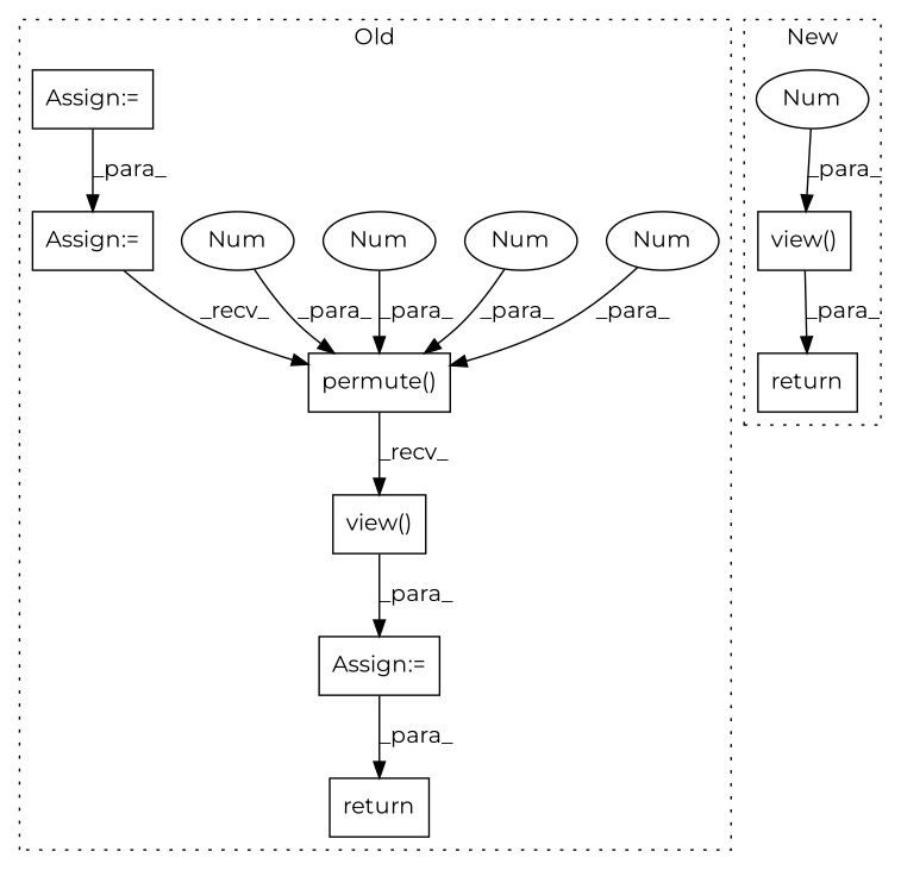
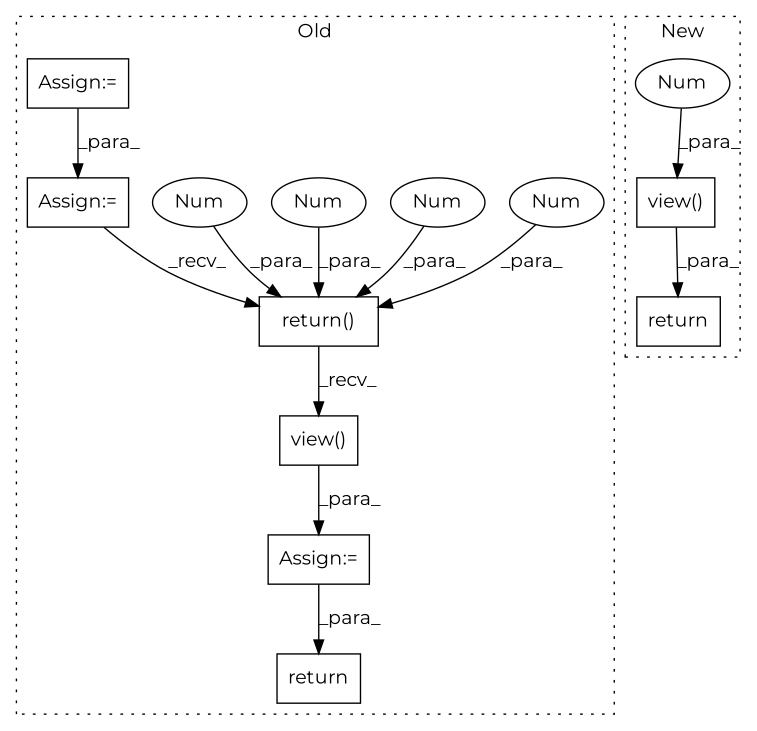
  digraph {
    fontname=Montserrat
    node [a=76 l=1 shape=box fontname=Montserrat]
    edge [fontname=Montserrat]
-   n1 [a=75 l="10,1" label="permute()" s="8090,8110"]
+   n1 [a=75 l="10,1" label="return()" s="8090,8110"]
    n2 [label=Num s=8103 shape=ellipse]
    n3 [label=Num s=8106 shape=ellipse]
    n4 [label=Num s=8109 shape=ellipse]
    n5 [label=Num s=8100 shape=ellipse]
    n6 [a=68 l=3 label="Assign:=" s=8087]
    n7 [a=68 l=3 label="Assign:=" s=7880]
    n8 [a=68 l=3 label="Assign:=" s=7986]
    n9 [a=93 l=7 label=return s=8158]
    n10 [a=75 l="27,1" label="view()" s="8090,8128"]
    n11 [a=75 l="27,1" label="view()" s="5464,5500"]
    n12 [l=2 label=Num s=5498 shape=ellipse]
    n13 [a=93 l=7 label=return s=5510]
    subgraph cluster_1 {
      label=Old
      style=dotted
      n1
      n2
      n3
      n4
      n5
      n6
      n7
      n8
      n9
      n10
    }
    subgraph cluster_2 {
      label=New
      style=dotted
      n11
      n12
      n13
    }
    n1 -> n10 [label=_recv_]
    n2 -> n1 [label=_para_]
    n3 -> n1 [label=_para_]
    n4 -> n1 [label=_para_]
    n5 -> n1 [label=_para_]
    n6 -> n9 [label=_para_]
    n7 -> n8 [label=_para_]
    n8 -> n1 [label=_recv_]
    n10 -> n6 [label=_para_]
    n11 -> n13 [label=_para_]
    n12 -> n11 [label=_para_]
  }
